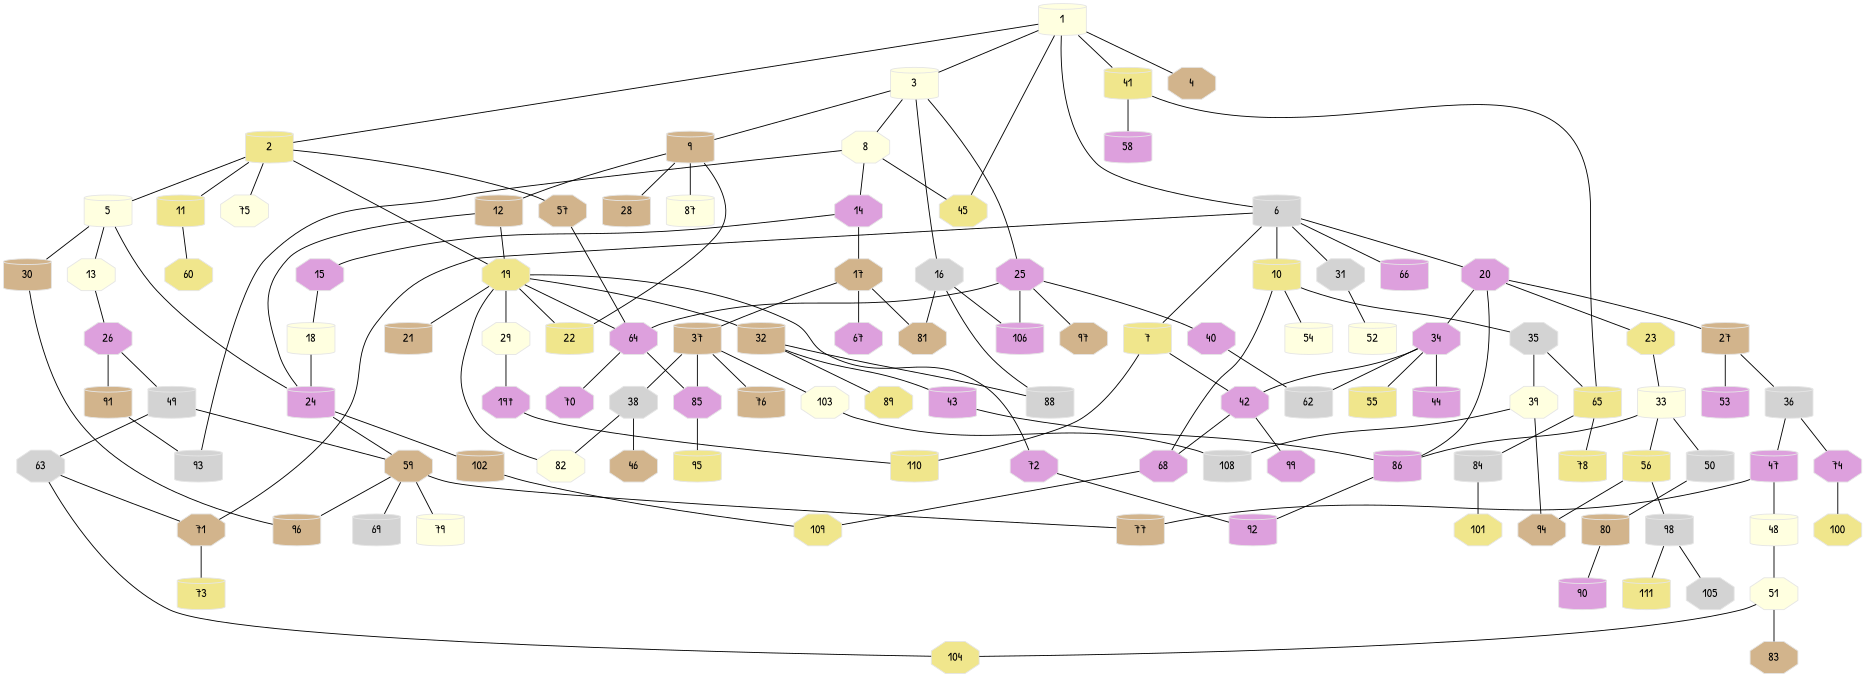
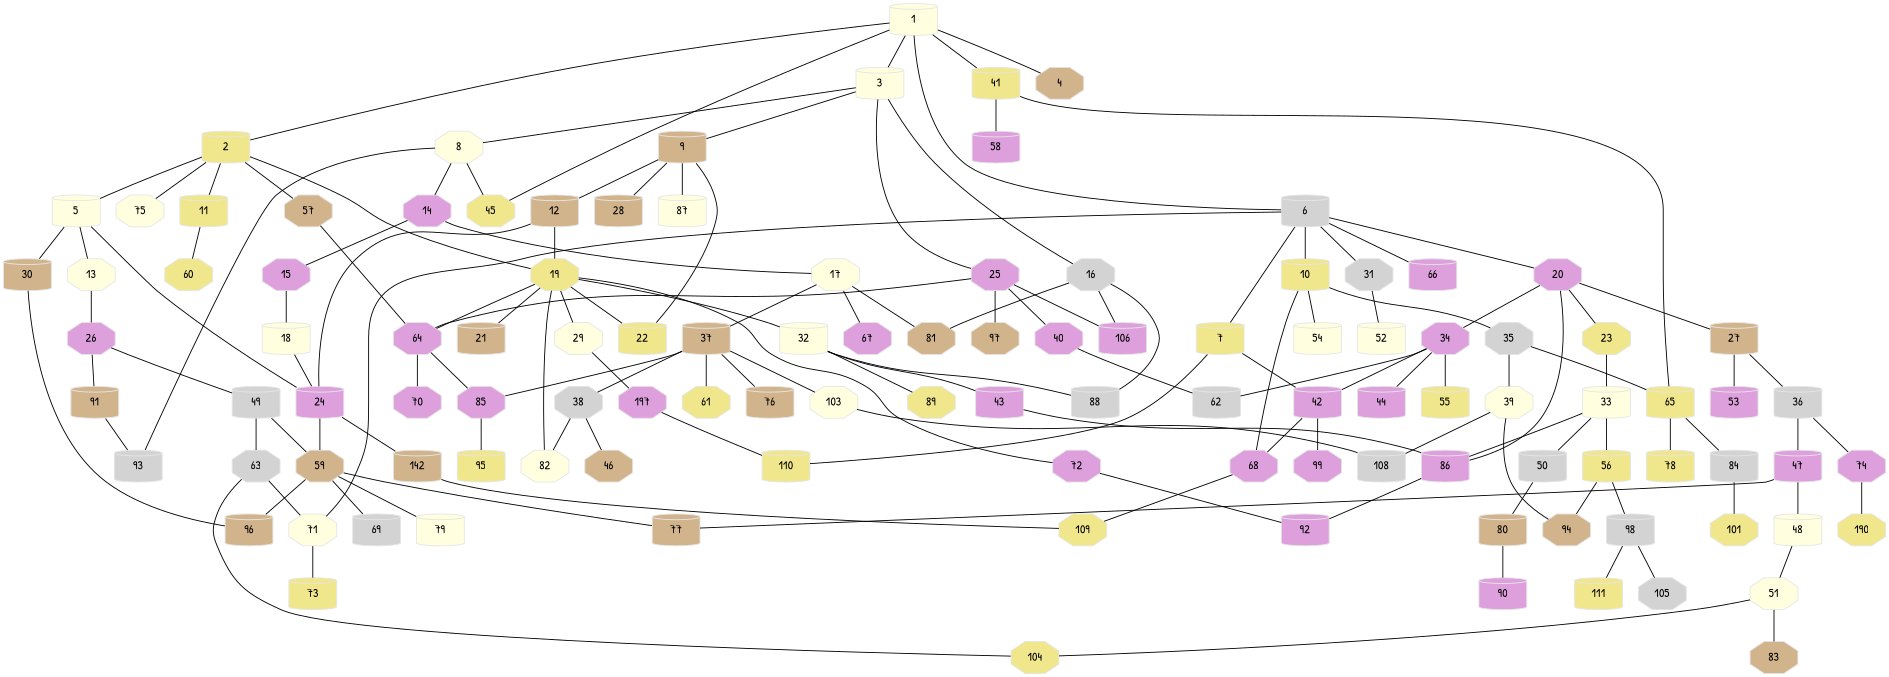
  graph {
    fontname="Patrick Hand"
    node [color=gray90 fillcolor=plum fontname="Patrick Hand" shape=cylinder style=filled]
    edge [fontname="Patrick Hand"]
    1 [fillcolor=lightyellow]
    2 [fillcolor=khaki]
    3 [fillcolor=lightyellow]
    4 [fillcolor=tan shape=octagon]
    6 [fillcolor=lightgrey]
    41 [fillcolor=khaki]
    45 [fillcolor=khaki shape=octagon]
    5 [fillcolor=lightyellow]
    11 [fillcolor=khaki]
    19 [fillcolor=khaki shape=octagon]
    57 [fillcolor=tan shape=octagon]
    75 [fillcolor=lightyellow shape=octagon]
    8 [fillcolor=lightyellow shape=octagon]
    9 [fillcolor=tan]
    16 [fillcolor=lightgrey shape=octagon]
    25 [shape=octagon]
    7 [fillcolor=khaki]
    10 [fillcolor=khaki]
    20 [shape=octagon]
    31 [fillcolor=lightgrey shape=octagon]
    66
-   71 [fillcolor=tan shape=octagon]
+   71 [fillcolor=lightyellow shape=octagon]
    65 [fillcolor=khaki]
    58
    13 [fillcolor=lightyellow shape=octagon]
    24
    30 [fillcolor=tan]
    60 [fillcolor=khaki shape=octagon]
    22 [fillcolor=khaki]
    21 [fillcolor=tan]
    29 [fillcolor=lightyellow shape=octagon]
-   32 [fillcolor=tan]
+   32 [fillcolor=lightyellow]
    64 [shape=octagon]
    72 [shape=octagon]
    82 [fillcolor=lightyellow shape=octagon]
    14 [shape=octagon]
    93 [fillcolor=lightgrey]
    12 [fillcolor=tan]
    28 [fillcolor=tan]
    87 [fillcolor=lightyellow]
    81 [fillcolor=tan shape=octagon]
    88 [fillcolor=lightgrey]
    106
    40 [shape=octagon]
    97 [fillcolor=tan shape=octagon]
    26 [shape=octagon]
    59 [fillcolor=tan shape=octagon]
-   102 [fillcolor=tan]
+   102 [fillcolor=tan label=142]
    96 [fillcolor=tan]
-   42 [shape=octagon]
+   42
    110 [fillcolor=khaki]
    35 [fillcolor=lightgrey shape=octagon]
    54 [fillcolor=lightyellow]
    68 [shape=octagon]
    23 [fillcolor=khaki shape=octagon]
    27 [fillcolor=tan]
    34 [shape=octagon]
    86
    52 [fillcolor=lightyellow]
    73 [fillcolor=khaki]
    99 [shape=octagon]
    15 [shape=octagon]
-   17 [fillcolor=tan shape=octagon]
+   17 [fillcolor=lightyellow shape=octagon]
    39 [fillcolor=lightyellow shape=octagon]
    109 [fillcolor=khaki shape=octagon]
    49 [fillcolor=lightgrey]
    91 [fillcolor=tan]
    18 [fillcolor=lightyellow]
    37 [fillcolor=tan]
    67 [shape=octagon]
    38 [fillcolor=lightgrey shape=octagon]
+   61 [fillcolor=khaki shape=octagon]
    76 [fillcolor=tan]
    85 [shape=octagon]
    103 [fillcolor=lightyellow shape=octagon]
    n76 [label=197 shape=octagon]
    43
    89 [fillcolor=khaki shape=octagon]
    70 [shape=octagon]
    92
    33 [fillcolor=lightyellow]
    36 [fillcolor=lightgrey]
    53
    44
    55 [fillcolor=khaki]
    62 [fillcolor=lightgrey]
    50 [fillcolor=lightgrey]
    56 [fillcolor=khaki]
    77 [fillcolor=tan]
    69 [fillcolor=lightgrey]
    79 [fillcolor=lightyellow]
    63 [fillcolor=lightgrey shape=octagon]
    47
    74 [shape=octagon]
    80 [fillcolor=tan]
    94 [fillcolor=tan shape=octagon]
    98 [fillcolor=lightgrey]
    108 [fillcolor=lightgrey]
    78 [fillcolor=khaki]
    84 [fillcolor=lightgrey]
    48 [fillcolor=lightyellow]
-   100 [fillcolor=khaki shape=octagon]
+   100 [fillcolor=khaki shape=octagon label=190]
    46 [fillcolor=tan shape=octagon]
    95 [fillcolor=khaki]
    51 [fillcolor=lightyellow shape=octagon]
    83 [fillcolor=tan shape=octagon]
    104 [fillcolor=khaki shape=octagon]
    90
    105 [fillcolor=lightgrey shape=octagon]
    111 [fillcolor=khaki]
    101 [fillcolor=khaki shape=octagon]
    1 -- 2
    1 -- 3
    1 -- 4
    1 -- 6
    1 -- 41
    1 -- 45
    2 -- 5
    2 -- 11
    2 -- 19
    2 -- 57
    2 -- 75
    3 -- 8
    3 -- 9
    3 -- 16
    3 -- 25
    6 -- 7
    6 -- 10
    6 -- 20
    6 -- 31
    6 -- 66
    6 -- 71
    41 -- 65
    41 -- 58
    5 -- 13
    5 -- 24
    5 -- 30
    11 -- 60
    19 -- 22
    19 -- 21
    19 -- 29
    19 -- 32
    19 -- 64
    19 -- 72
    19 -- 82
    57 -- 64
    8 -- 45
    8 -- 14
    8 -- 93
    9 -- 22
    9 -- 12
    9 -- 28
    9 -- 87
    16 -- 81
    16 -- 88
    16 -- 106
    25 -- 64
    25 -- 106
    25 -- 40
    25 -- 97
    7 -- 42
    7 -- 110
    10 -- 35
    10 -- 54
    10 -- 68
    20 -- 23
    20 -- 27
    20 -- 34
    20 -- 86
    31 -- 52
    71 -- 73
    65 -- 78
    65 -- 84
    13 -- 26
    24 -- 59
    24 -- 102
    30 -- 96
    29 -- n76
    32 -- 88
    32 -- 43
    32 -- 89
    64 -- 85
    64 -- 70
    72 -- 92
    14 -- 15
    14 -- 17
    12 -- 19
    12 -- 24
    40 -- 62
    26 -- 49
    26 -- 91
    59 -- 96
    59 -- 77
    59 -- 69
    59 -- 79
    102 -- 109
    42 -- 68
    42 -- 99
    35 -- 65
    35 -- 39
    68 -- 109
    23 -- 33
    27 -- 36
    27 -- 53
    34 -- 42
    34 -- 44
    34 -- 55
    34 -- 62
    86 -- 92
    15 -- 18
    17 -- 81
    17 -- 37
    17 -- 67
    39 -- 94
    39 -- 108
    49 -- 59
    49 -- 63
    91 -- 93
    18 -- 24
    37 -- 38
+   37 -- 61
    37 -- 76
    37 -- 85
    37 -- 103
    38 -- 82
    38 -- 46
    85 -- 95
    103 -- 108
    n76 -- 110
    43 -- 86
    33 -- 86
    33 -- 50
    33 -- 56
    36 -- 47
    36 -- 74
    50 -- 80
    56 -- 94
    56 -- 98
    63 -- 71
    63 -- 104
    47 -- 77
    47 -- 48
    74 -- 100
    80 -- 90
    98 -- 105
    98 -- 111
    84 -- 101
    48 -- 51
    51 -- 83
    51 -- 104
  }
